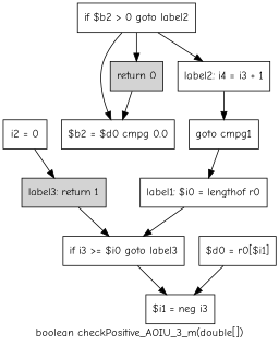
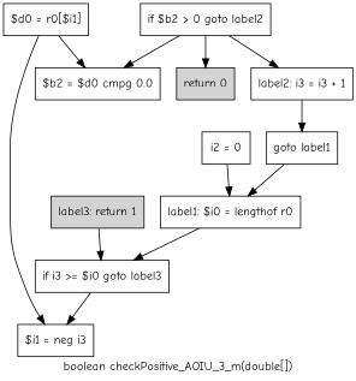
  digraph {
    fontname="Comic Neue"
    label="boolean checkPositive_AOIU_3_m(double[])"
    node [fontname="Comic Neue" shape=box]
    edge [fontname="Comic Neue"]
    n1 [label="i2 = 0"]
    n2 [label="label1: $i0 = lengthof r0"]
    n3 [label="if i3 >= $i0 goto label3"]
    n4 [label="$i1 = neg i3"]
    n5 [fillcolor=lightgray label="label3: return 1" style=filled]
    n6 [label="$d0 = r0[$i1]"]
    n7 [label="$b2 = $d0 cmpg 0.0"]
    n8 [label="if $b2 > 0 goto label2"]
    n9 [fillcolor=lightgray label="return 0" style=filled]
-   n10 [label="label2: i4 = i3 + 1"]
-   n11 [label="goto cmpg1"]
-   n1 -> n5
+   n10 [label="label2: i3 = i3 + 1"]
+   n11 [label="goto label1"]
+   n1 -> n2
    n2 -> n3
    n3 -> n4
    n5 -> n3
    n6 -> n4
-   n9 -> n7
+   n6 -> n7
    n8 -> n7
    n8 -> n9
    n8 -> n10
    n10 -> n11
    n11 -> n2
  }
